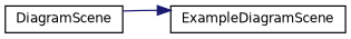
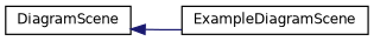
  digraph {
    rankdir=LR
    node [color=black fillcolor=white fontname=Helvetica fontsize=10 shape=record style=filled]
    n1 [height=0.2 label=DiagramScene width=0.4]
    n2 [height=0.2 label=ExampleDiagramScene width=0.4]
-   n2 -> n1 [color=midnightblue dir=back fontname=Helvetica fontsize=10 labelfontname=Helvetica labelfontsize=10 style=solid]
+   n1 -> n2 [color=midnightblue dir=back fontname=Helvetica fontsize=10 labelfontname=Helvetica labelfontsize=10 style=solid]
  }
